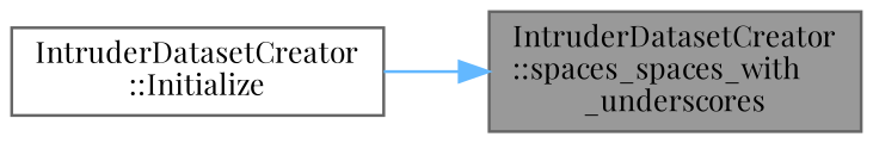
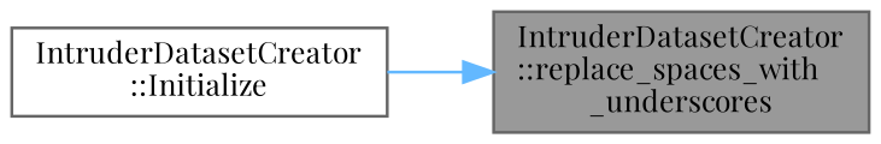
  digraph {
    rankdir=RL
    fontname="Playfair Display"
    node [fontname="Playfair Display" fontsize=10 shape=box style=filled]
-   n1 [color=gray40 fillcolor=grey60 fontcolor=black height=0.2 label="IntruderDatasetCreator\l::spaces_spaces_with\l_underscores" width=0.4]
+   n1 [color=gray40 fillcolor=grey60 fontcolor=black height=0.2 label="IntruderDatasetCreator\l::replace_spaces_with\l_underscores" width=0.4]
    n2 [color=grey40 fillcolor=white height=0.2 label="IntruderDatasetCreator\l::Initialize" width=0.4]
    n1 -> n2 [color=steelblue1 dir=back fontname="Playfair Display" fontsize=10 labelfontname=Helvetica labelfontsize=10 style=solid]
  }
